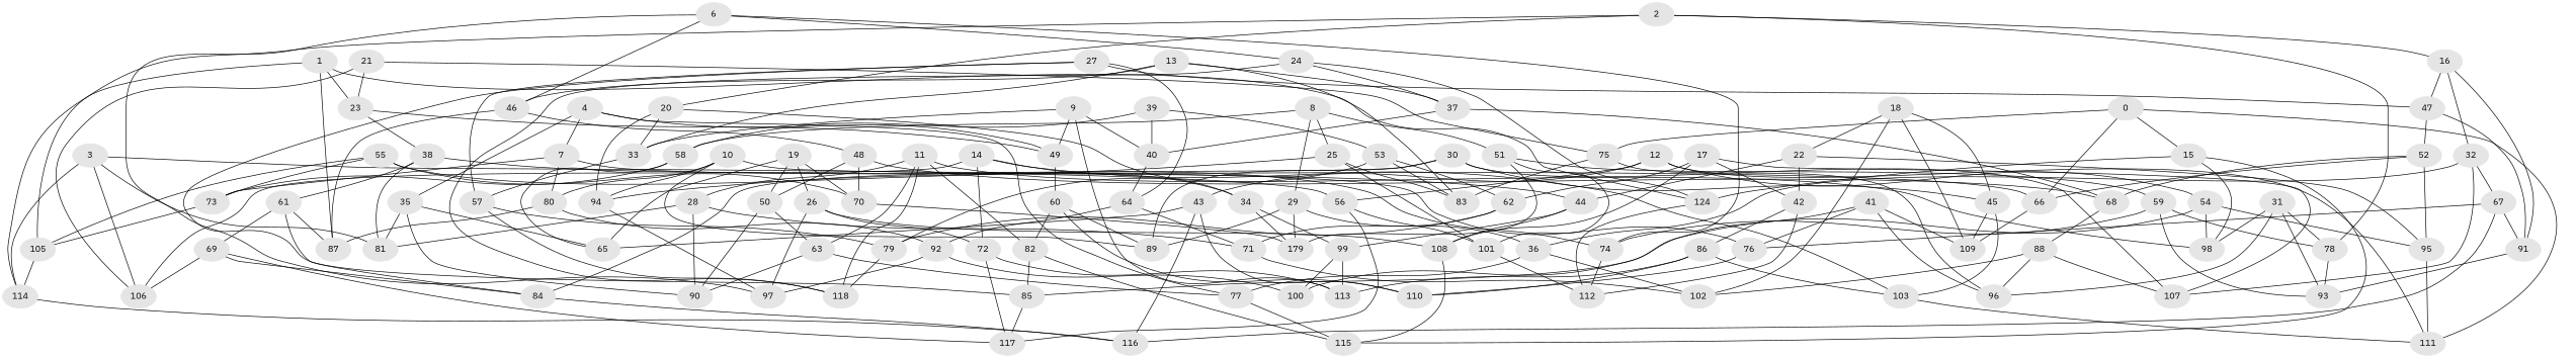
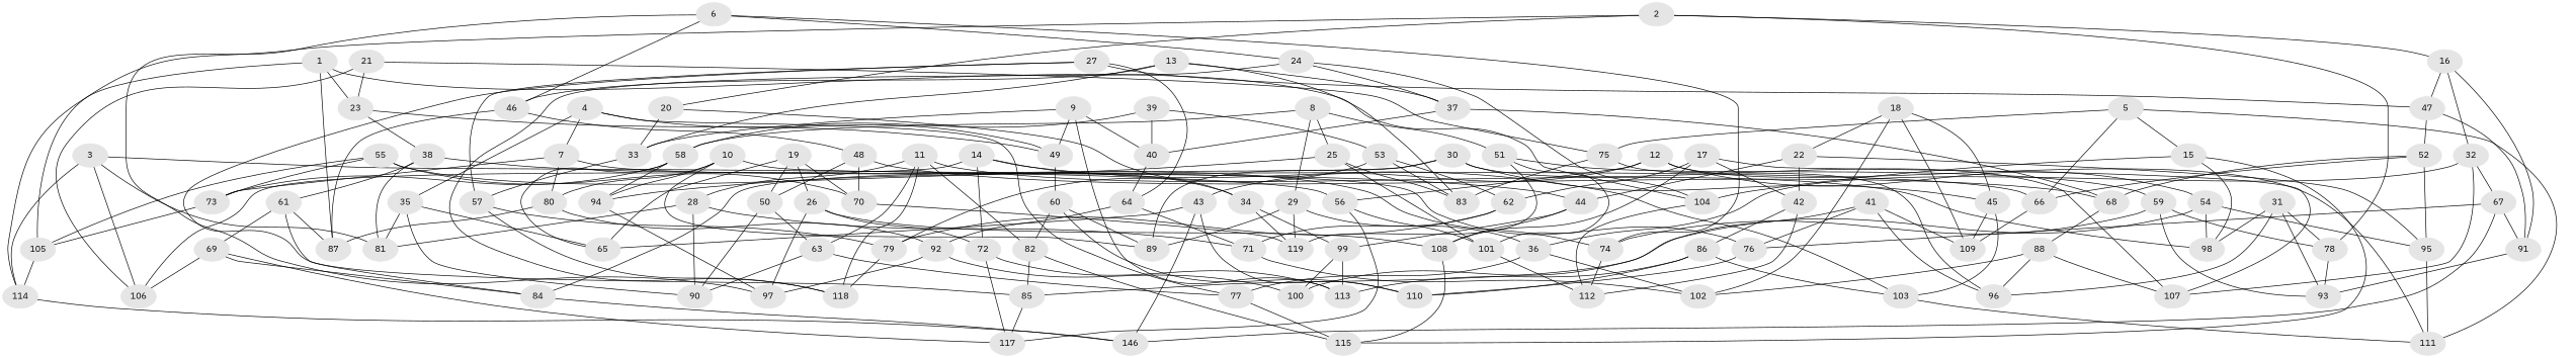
  graph {
    fontname="IBM Plex Sans"
    node [color=gray90 fontname="IBM Plex Sans" style=filled]
    edge [fontname="IBM Plex Sans"]
    1
    23
    87
-   104 [label=124]
+   104
    114
    49
    38
    112
-   116
+   116 [label=146]
    2
    16
    20
    78
    105
    32
    47
    91
    33
    94
    34
    93
    3
    56
    81
    106
    101
    117
    4
    7
    35
    77
    66
    73
    80
    65
    90
    60
    115
-   5 [label=0]
+   5
    15
    75
    111
    98
    109
    83
    96
    6
    24
    46
    74
    97
    118
    37
    48
    92
    8
    25
    29
    51
    58
    89
    36
-   119 [label=179]
+   119
    59
    9
    40
    113
    57
    64
    10
    76
    110
    11
    28
    63
    82
    71
    85
    12
    43
    54
    95
    13
    68
    14
    72
    103
    99
    107
    67
    52
    17
    42
    62
    108
    86
    79
    18
    22
    45
    102
    44
    19
    26
    50
    70
    21
    61
    27
    30
    84
    31
    100
    88
    69
    39
    53
    41
    55
    1 -- 23
    1 -- 87
    1 -- 104
    1 -- 114
    23 -- 49
    23 -- 38
    104 -- 112
    114 -- 116
    49 -- 60
    38 -- 81
    38 -- 44
    38 -- 61
    2 -- 16
    2 -- 20
    2 -- 78
    2 -- 105
    16 -- 32
    16 -- 47
    16 -- 91
    20 -- 33
-   20 -- 94
+   58 -- 94
    20 -- 34
    78 -- 93
    105 -- 114
    32 -- 36
    32 -- 107
    32 -- 67
    47 -- 91
    47 -- 52
    91 -- 93
    33 -- 57
    94 -- 97
    34 -- 119
    34 -- 99
    3 -- 114
    3 -- 56
    3 -- 81
    3 -- 106
    56 -- 101
    56 -- 117
    101 -- 112
    4 -- 49
    4 -- 7
    4 -- 35
    4 -- 77
    7 -- 66
    7 -- 73
    7 -- 80
    35 -- 81
    35 -- 65
    35 -- 90
    77 -- 115
    66 -- 109
    73 -- 105
    80 -- 87
    80 -- 92
    60 -- 89
    60 -- 110
    60 -- 82
    5 -- 66
    5 -- 15
    5 -- 75
    5 -- 111
    15 -- 104
    15 -- 115
    15 -- 98
    75 -- 83
    75 -- 96
    6 -- 24
    6 -- 46
    6 -- 74
    6 -- 97
    24 -- 104
    24 -- 118
    24 -- 37
    46 -- 87
    46 -- 48
    74 -- 112
    37 -- 40
    37 -- 68
    48 -- 68
    48 -- 50
    48 -- 70
    92 -- 97
    92 -- 100
    8 -- 25
    8 -- 29
    8 -- 51
    8 -- 58
    25 -- 94
    25 -- 101
    25 -- 83
    29 -- 89
    29 -- 36
    29 -- 119
    51 -- 101
    51 -- 119
    51 -- 59
    58 -- 73
    58 -- 65
    36 -- 77
    36 -- 102
    59 -- 78
    59 -- 93
    59 -- 74
    9 -- 49
    9 -- 33
    9 -- 40
    9 -- 113
    40 -- 64
    57 -- 118
    57 -- 79
    64 -- 92
    64 -- 71
    10 -- 94
    10 -- 80
    10 -- 89
    10 -- 76
    76 -- 110
    11 -- 98
    11 -- 118
    11 -- 28
    11 -- 63
    11 -- 82
    28 -- 81
    28 -- 90
    28 -- 71
    63 -- 77
    63 -- 90
    82 -- 115
    82 -- 85
    71 -- 102
    85 -- 117
    12 -- 56
    12 -- 111
    12 -- 43
    12 -- 54
    43 -- 116
    43 -- 65
    43 -- 110
    54 -- 98
    54 -- 85
    54 -- 95
    95 -- 111
    13 -- 33
    13 -- 83
    13 -- 46
    13 -- 37
    68 -- 88
    14 -- 34
    14 -- 106
    14 -- 72
    14 -- 103
    72 -- 117
    72 -- 113
    103 -- 111
    99 -- 113
    99 -- 100
    67 -- 116
    67 -- 91
    67 -- 76
    52 -- 66
    52 -- 95
    52 -- 68
    17 -- 107
    17 -- 42
    17 -- 62
    17 -- 108
    42 -- 112
    42 -- 86
    62 -- 71
    62 -- 79
    108 -- 115
    86 -- 113
    86 -- 110
    86 -- 103
    79 -- 118
    18 -- 109
    18 -- 22
    18 -- 45
    18 -- 102
    22 -- 95
    22 -- 42
    22 -- 44
    45 -- 109
    45 -- 103
    44 -- 99
    44 -- 108
    19 -- 65
    19 -- 26
    19 -- 50
    19 -- 70
    26 -- 97
    26 -- 72
    26 -- 108
    50 -- 90
    50 -- 63
    70 -- 119
    21 -- 23
    21 -- 106
    21 -- 75
    61 -- 87
    61 -- 84
    61 -- 69
    27 -- 47
    27 -- 57
    27 -- 64
    27 -- 85
    30 -- 89
    30 -- 107
    30 -- 45
    30 -- 84
    84 -- 116
    31 -- 78
    31 -- 93
    31 -- 98
    31 -- 96
    88 -- 96
    88 -- 107
    88 -- 102
    69 -- 106
    69 -- 117
    69 -- 84
    39 -- 58
    39 -- 40
    39 -- 53
    53 -- 83
    53 -- 62
    53 -- 79
    41 -- 109
    41 -- 96
    41 -- 76
    41 -- 100
    55 -- 105
    55 -- 73
    55 -- 74
    55 -- 70
  }
